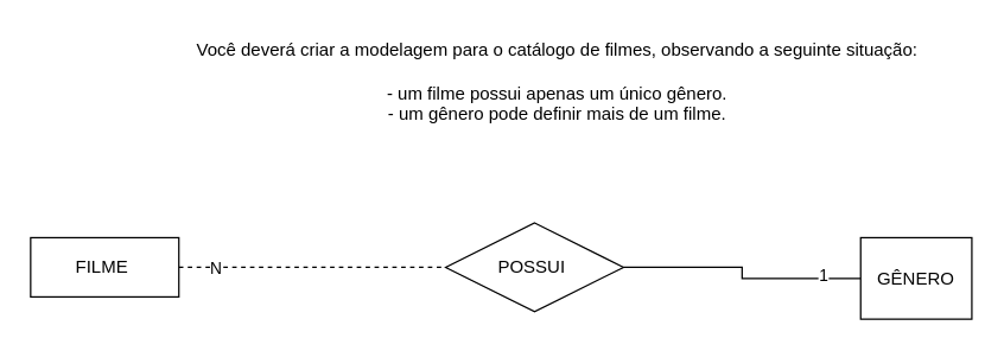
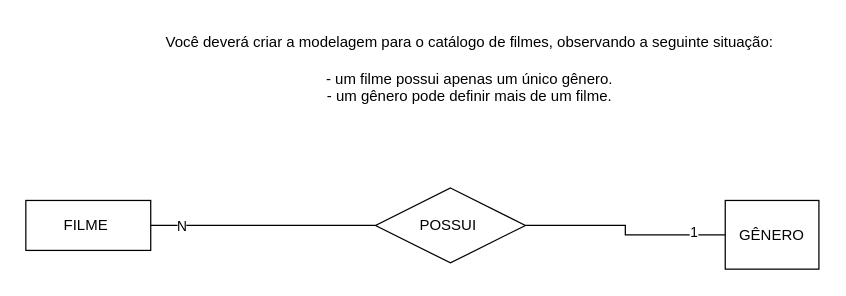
  <mxCell id="0" />
  <mxCell id="1" parent="0" />
  <mxCell id="2" value="&lt;div&gt;Você deverá criar a modelagem para o catálogo de filmes, observando a seguinte situação:&lt;/div&gt;&lt;div&gt;&lt;br&gt;&lt;/div&gt;&lt;div&gt;- um filme possui apenas um único gênero.&lt;/div&gt;&lt;div&gt;- um gênero pode definir mais de um filme.&lt;/div&gt;" style="text;html=1;align=center;verticalAlign=middle;resizable=0;points=[];autosize=1;strokeColor=none;fillColor=none;" parent="1" vertex="1"><mxGeometry x="120" y="20" width="510" height="70" as="geometry" /></mxCell>
- <mxCell id="3" style="edgeStyle=orthogonalEdgeStyle;rounded=0;orthogonalLoop=1;jettySize=auto;html=1;entryX=0;entryY=0.5;entryDx=0;entryDy=0;endArrow=none;endFill=0;dashed=1;" parent="1" source="5" target="8" edge="1"><mxGeometry relative="1" as="geometry" /></mxCell>
+ <mxCell id="3" style="edgeStyle=orthogonalEdgeStyle;rounded=0;orthogonalLoop=1;jettySize=auto;html=1;entryX=0;entryY=0.5;entryDx=0;entryDy=0;endArrow=none;endFill=0;" parent="1" source="5" target="8" edge="1"><mxGeometry relative="1" as="geometry" /></mxCell>
  <mxCell id="4" value="N" style="edgeLabel;html=1;align=center;verticalAlign=middle;resizable=0;points=[];" parent="3" vertex="1" connectable="0"><mxGeometry x="-0.733" relative="1" as="geometry"><mxPoint as="offset" /></mxGeometry></mxCell>
  <mxCell id="5" value="FILME&amp;nbsp;" style="whiteSpace=wrap;html=1;align=center;" parent="1" vertex="1"><mxGeometry x="20" y="160" width="100" height="40" as="geometry" /></mxCell>
  <mxCell id="6" style="edgeStyle=orthogonalEdgeStyle;rounded=0;orthogonalLoop=1;jettySize=auto;html=1;endArrow=none;endFill=0;" parent="1" source="8" target="9" edge="1"><mxGeometry relative="1" as="geometry" /></mxCell>
  <mxCell id="7" value="1" style="edgeLabel;html=1;align=center;verticalAlign=middle;resizable=0;points=[];" parent="6" vertex="1" connectable="0"><mxGeometry x="0.7" y="2" relative="1" as="geometry"><mxPoint as="offset" /></mxGeometry></mxCell>
  <mxCell id="8" value="POSSUI&amp;nbsp;" style="shape=rhombus;perimeter=rhombusPerimeter;whiteSpace=wrap;html=1;align=center;" parent="1" vertex="1"><mxGeometry x="300" y="150" width="120" height="60" as="geometry" /></mxCell>
  <mxCell id="9" value="GÊNERO" style="whiteSpace=wrap;html=1;align=center;" parent="1" vertex="1"><mxGeometry x="580" y="160" width="75" height="55" as="geometry" /></mxCell>
